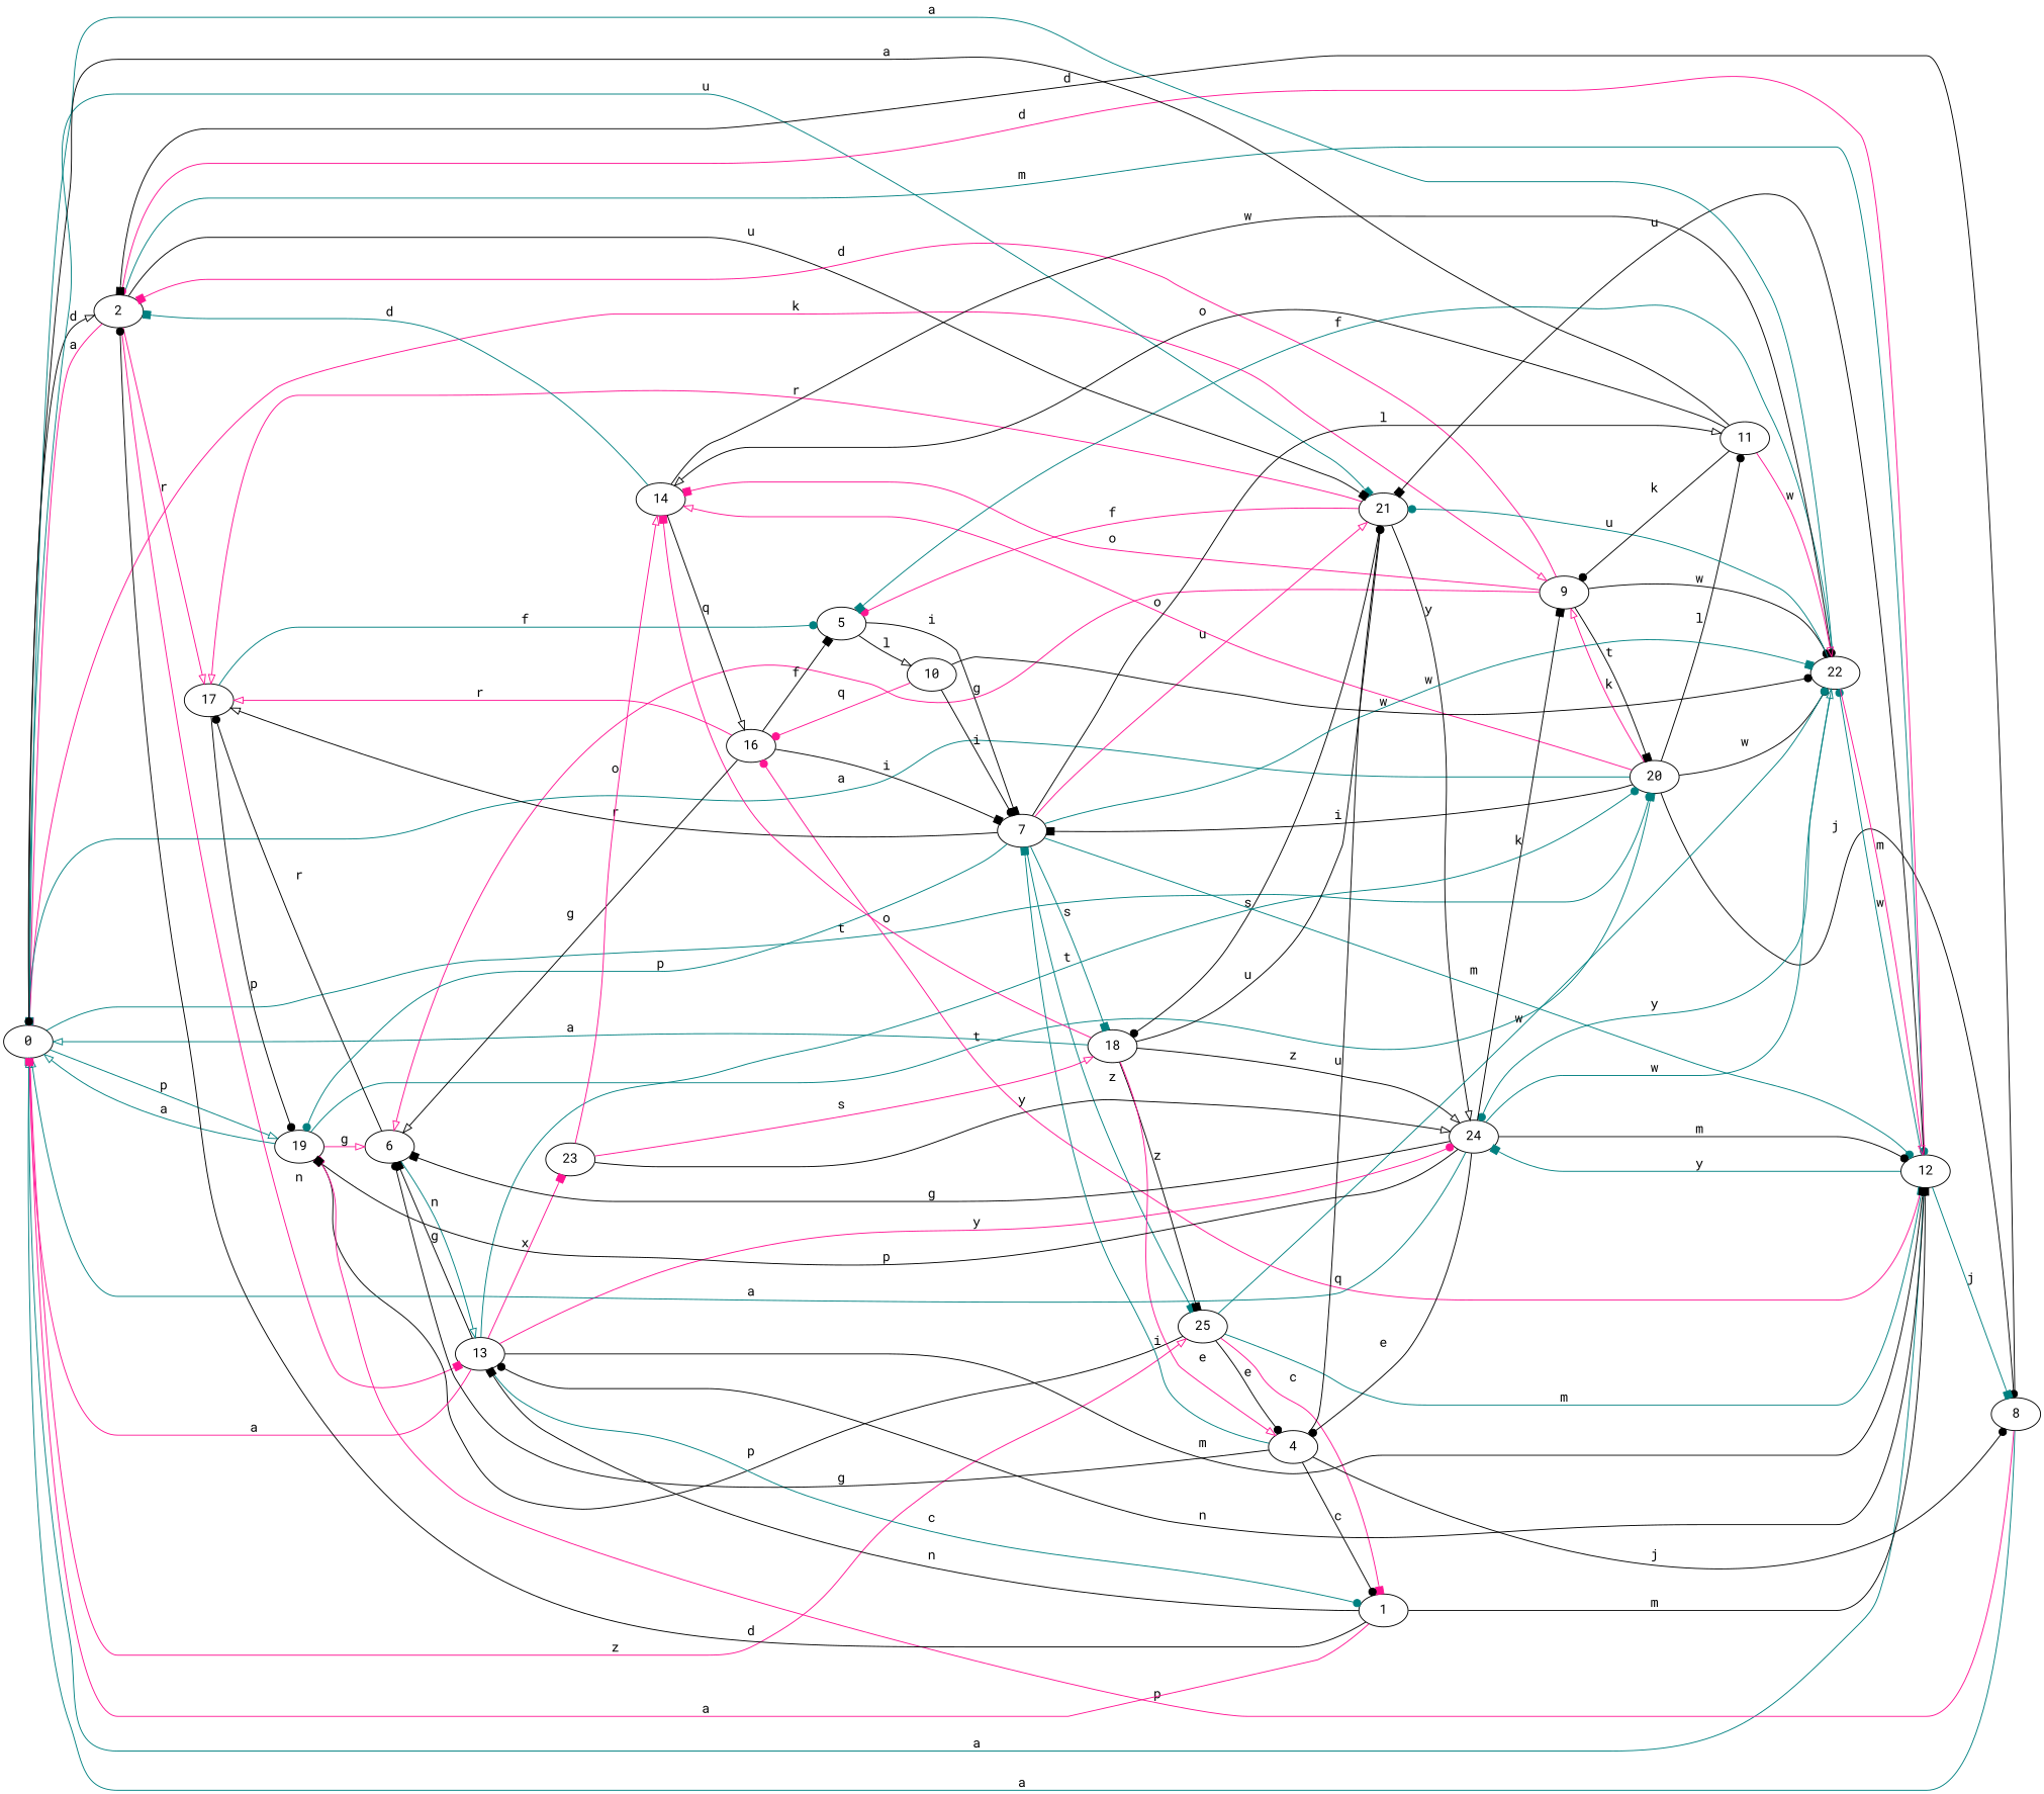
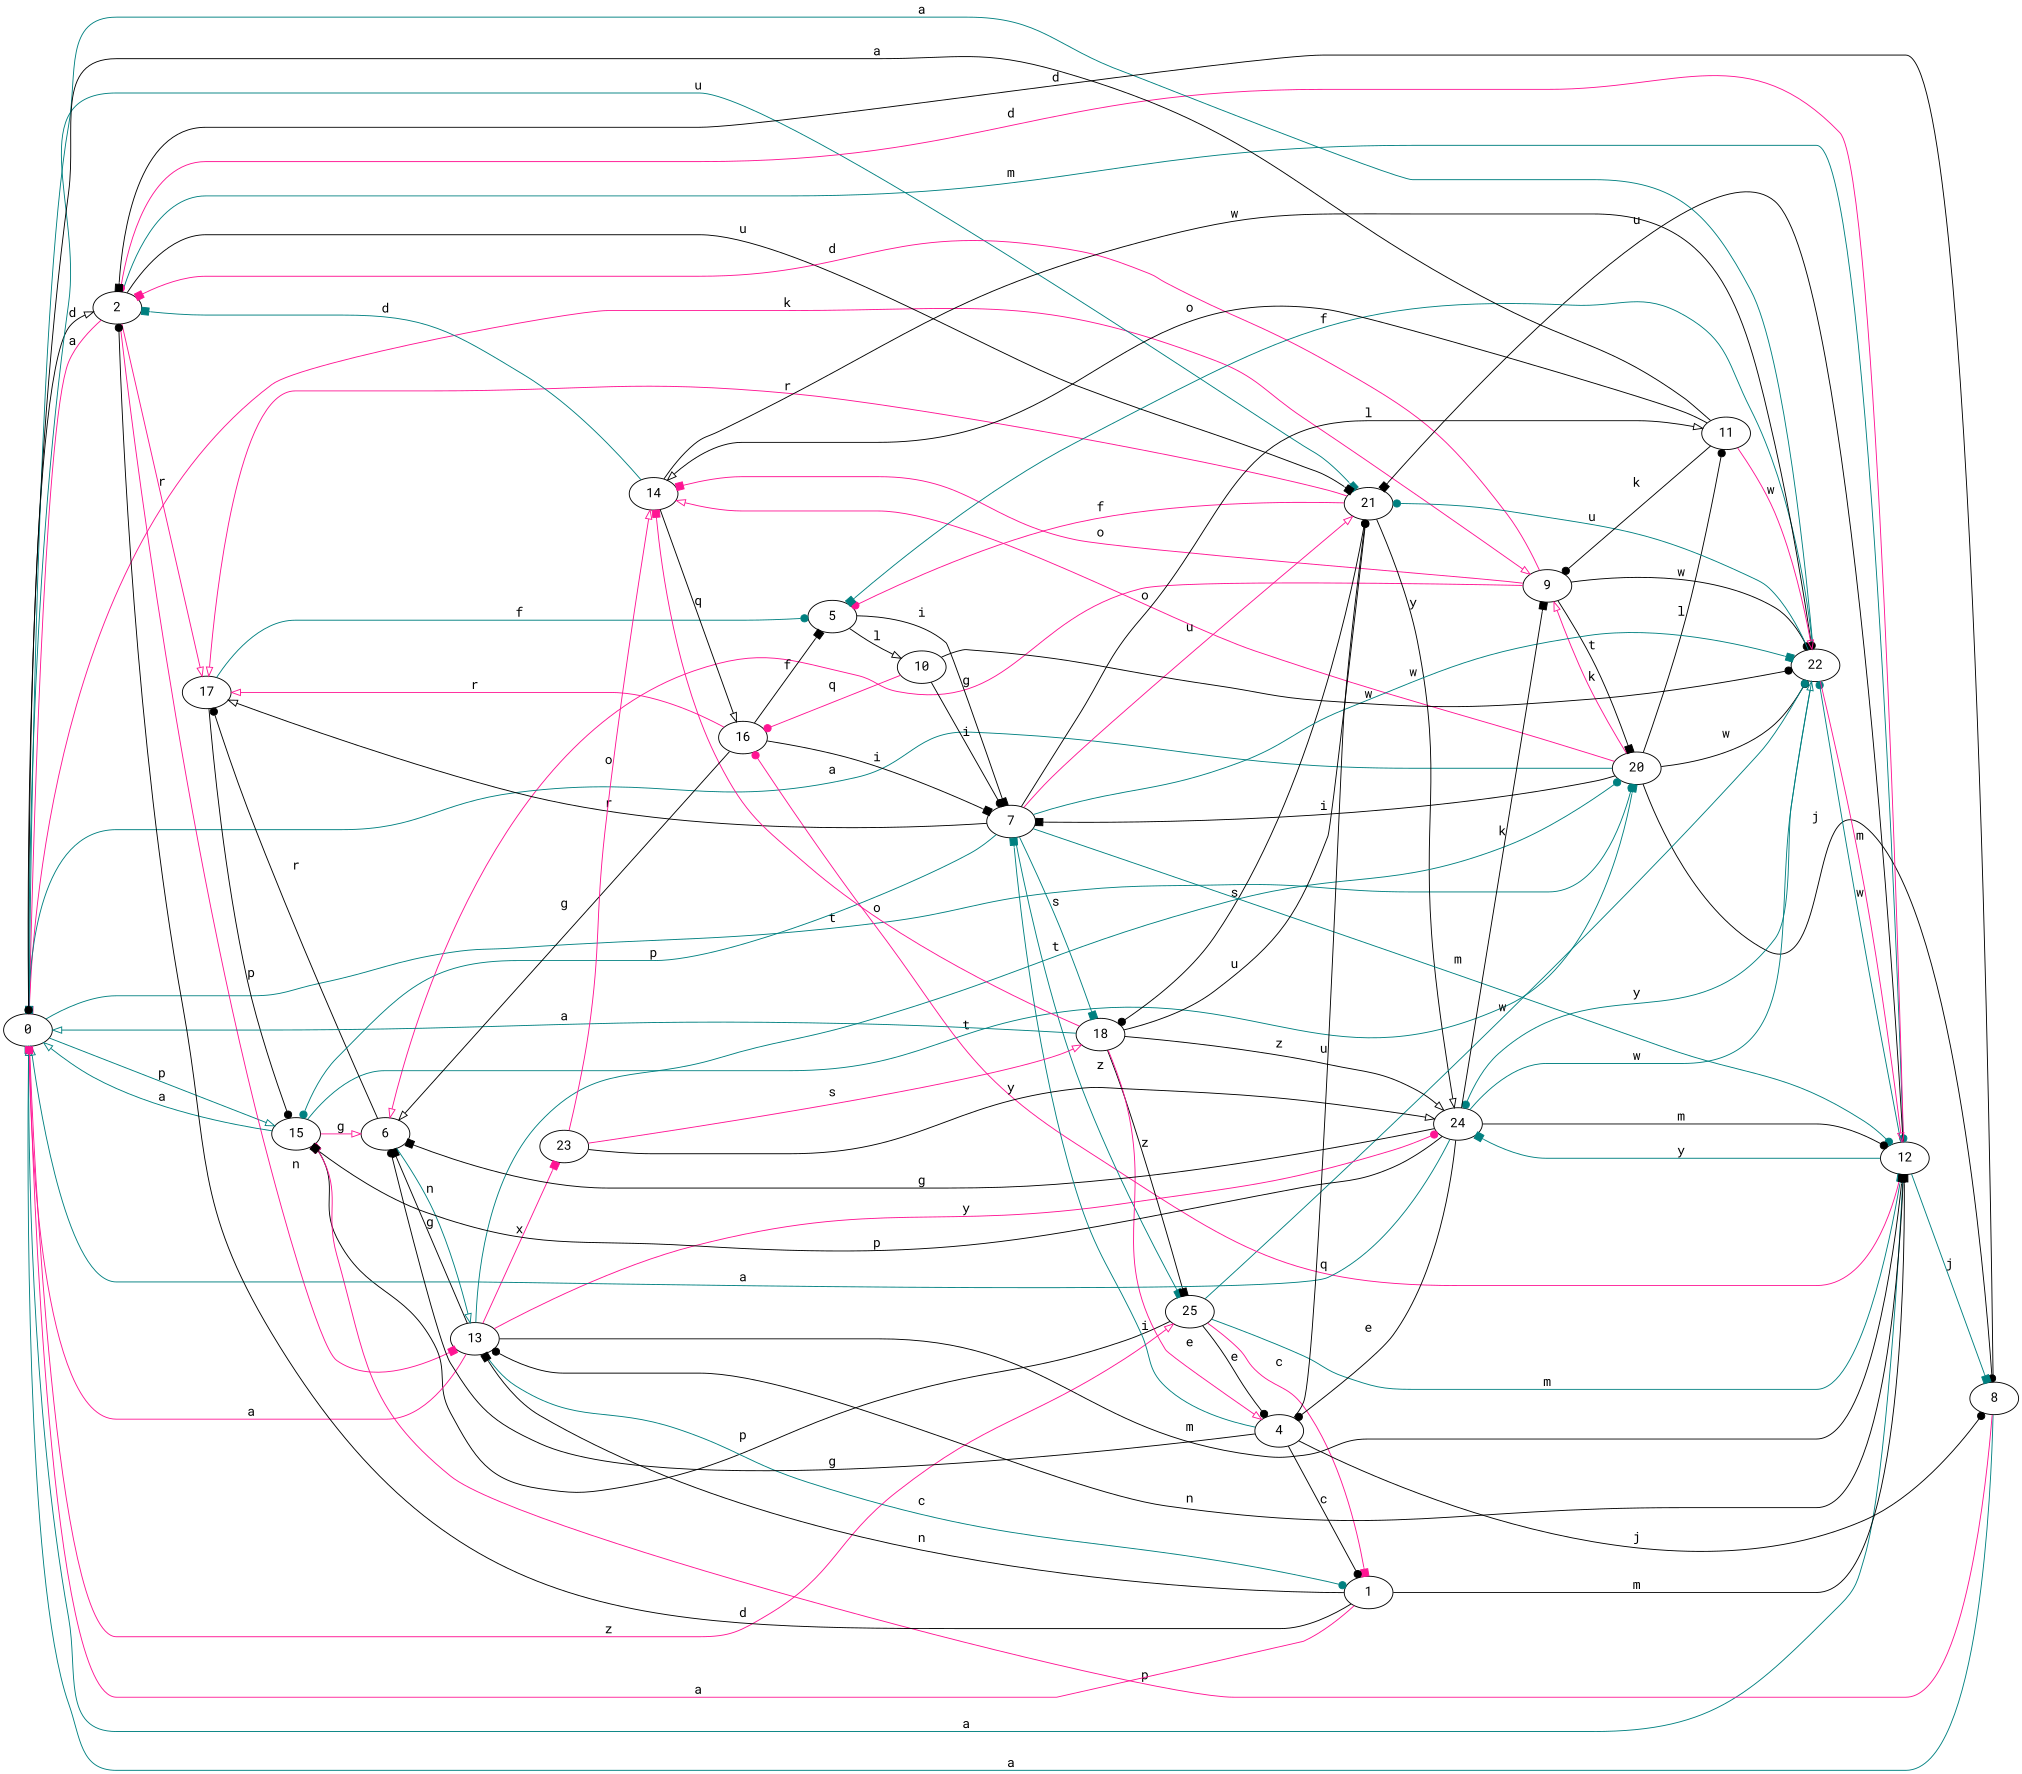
  strict digraph {
    fontname="Roboto Mono"
    rankdir=LR
    node [fontname="Roboto Mono"]
    edge [arrowhead=dot color=black fontname="Roboto Mono"]
    0
    2
    9
-   15 [label=19]
+   15
    20
    21
    25
    12
    13
    17
    6
    22
    14
    7
    8
    11
    5
    18
    24
    1
    4
    16
    23
    10
    0 -> 2 [arrowhead=onormal label=d]
    0 -> 9 [arrowhead=onormal color=deeppink label=k]
    0 -> 15 [arrowhead=onormal color=teal label=p]
    0 -> 20 [color=teal label=t]
    0 -> 21 [arrowhead=box color=teal label=u]
    0 -> 25 [arrowhead=onormal color=deeppink label=z]
    2 -> 0 [arrowhead=box color=deeppink label=a]
    2 -> 21 [arrowhead=box label=u]
    2 -> 12 [color=teal label=m]
    2 -> 13 [arrowhead=box color=deeppink label=n]
    2 -> 17 [arrowhead=onormal color=deeppink label=r]
    9 -> 2 [arrowhead=box color=deeppink label=d]
    9 -> 20 [arrowhead=box label=t]
    9 -> 6 [arrowhead=onormal color=deeppink label=g]
    9 -> 22 [label=w]
    9 -> 14 [arrowhead=box color=deeppink label=o]
    15 -> 0 [arrowhead=onormal color=teal label=a]
    15 -> 20 [arrowhead=box color=teal label=t]
    15 -> 6 [arrowhead=onormal color=deeppink label=g]
    20 -> 0 [color=teal label=a]
    20 -> 9 [arrowhead=onormal color=deeppink label=k]
    20 -> 22 [label=w]
    20 -> 14 [arrowhead=onormal color=deeppink label=o]
    20 -> 7 [arrowhead=box label=i]
    20 -> 8 [label=j]
    20 -> 11 [label=l]
    21 -> 17 [arrowhead=onormal color=deeppink label=r]
    21 -> 5 [color=deeppink label=f]
    21 -> 18 [label=s]
    21 -> 24 [arrowhead=onormal label=y]
    25 -> 15 [arrowhead=box label=p]
    25 -> 12 [arrowhead=box color=teal label=m]
    25 -> 22 [color=teal label=w]
    25 -> 1 [arrowhead=box color=deeppink label=c]
    25 -> 4 [label=e]
    12 -> 0 [arrowhead=box color=teal label=a]
    12 -> 2 [color=deeppink label=d]
    12 -> 21 [arrowhead=box label=u]
    12 -> 13 [label=n]
    12 -> 22 [color=teal label=w]
    12 -> 8 [arrowhead=box color=teal label=j]
    12 -> 24 [arrowhead=box color=teal label=y]
    12 -> 16 [color=deeppink label=q]
    13 -> 0 [arrowhead=box color=deeppink label=a]
    13 -> 20 [color=teal label=t]
    13 -> 12 [arrowhead=box label=m]
    13 -> 6 [arrowhead=box label=g]
    13 -> 24 [color=deeppink label=y]
    13 -> 1 [color=teal label=c]
    13 -> 23 [arrowhead=box color=deeppink label=x]
    17 -> 15 [label=p]
    17 -> 5 [color=teal label=f]
    6 -> 13 [arrowhead=onormal color=teal label=n]
    6 -> 17 [label=r]
    22 -> 0 [arrowhead=box color=teal label=a]
    22 -> 21 [color=teal label=u]
    22 -> 12 [arrowhead=onormal color=deeppink label=m]
    22 -> 5 [arrowhead=box color=teal label=f]
    22 -> 24 [color=teal label=y]
    14 -> 2 [arrowhead=box color=teal label=d]
    14 -> 22 [label=w]
    14 -> 16 [arrowhead=onormal label=q]
    7 -> 15 [color=teal label=p]
    7 -> 21 [arrowhead=onormal color=deeppink label=u]
    7 -> 25 [arrowhead=box color=teal label=z]
    7 -> 12 [color=teal label=m]
    7 -> 17 [arrowhead=onormal label=r]
    7 -> 22 [arrowhead=box color=teal label=w]
    7 -> 11 [arrowhead=onormal label=l]
    7 -> 18 [arrowhead=box color=teal label=s]
    8 -> 0 [arrowhead=onormal color=teal label=a]
    8 -> 2 [arrowhead=box label=d]
    8 -> 15 [arrowhead=box color=deeppink label=p]
    11 -> 0 [label=a]
    11 -> 9 [label=k]
    11 -> 22 [arrowhead=onormal color=deeppink label=w]
    11 -> 14 [arrowhead=onormal label=o]
    5 -> 7 [arrowhead=box label=i]
    5 -> 10 [arrowhead=onormal label=l]
    18 -> 0 [arrowhead=onormal color=teal label=a]
    18 -> 21 [label=u]
    18 -> 25 [arrowhead=box label=z]
    18 -> 14 [arrowhead=box color=deeppink label=o]
    18 -> 24 [arrowhead=onormal label=z]
    18 -> 4 [arrowhead=onormal color=deeppink label=e]
    24 -> 0 [arrowhead=onormal color=teal label=a]
    24 -> 9 [arrowhead=box label=k]
    24 -> 15 [arrowhead=box label=p]
    24 -> 12 [label=m]
    24 -> 6 [arrowhead=box label=g]
    24 -> 22 [arrowhead=onormal color=teal label=w]
    24 -> 4 [label=e]
    1 -> 0 [color=deeppink label=a]
    1 -> 2 [label=d]
    1 -> 12 [arrowhead=box label=m]
    1 -> 13 [arrowhead=box label=n]
    4 -> 21 [label=u]
    4 -> 6 [label=g]
    4 -> 7 [arrowhead=box color=teal label=i]
    4 -> 8 [label=j]
    4 -> 1 [label=c]
    16 -> 17 [arrowhead=onormal color=deeppink label=r]
    16 -> 6 [arrowhead=onormal label=g]
    16 -> 7 [arrowhead=box label=i]
    16 -> 5 [arrowhead=box label=f]
    23 -> 14 [arrowhead=onormal color=deeppink label=o]
    23 -> 18 [arrowhead=onormal color=deeppink label=s]
    23 -> 24 [arrowhead=onormal label=y]
    10 -> 22 [label=w]
    10 -> 7 [label=i]
    10 -> 16 [color=deeppink label=q]
  }
